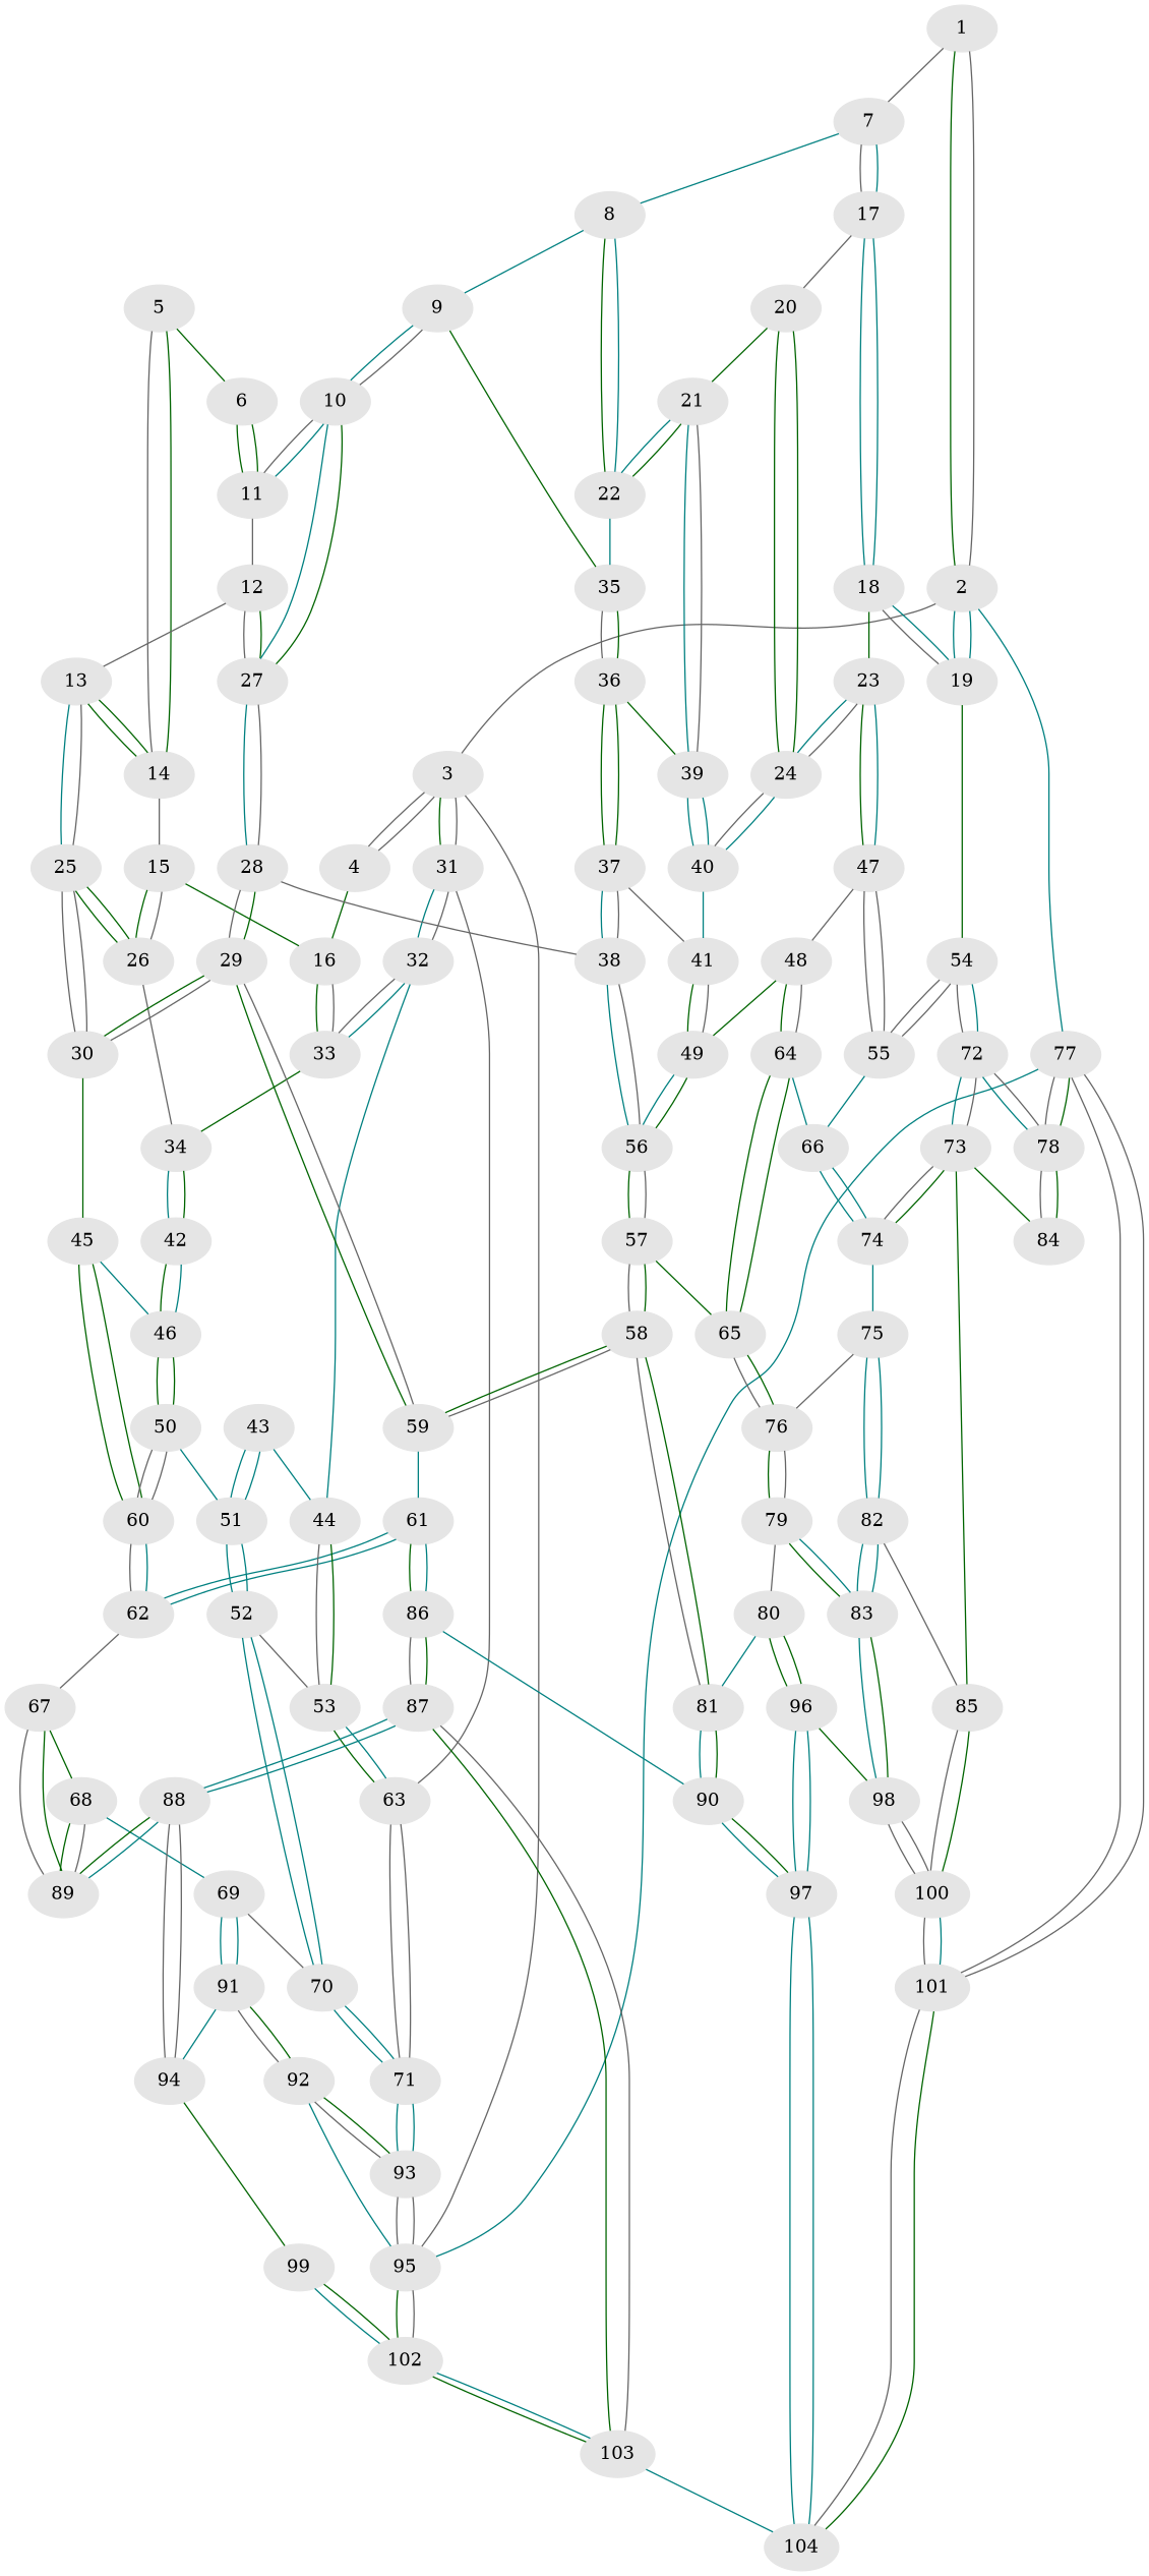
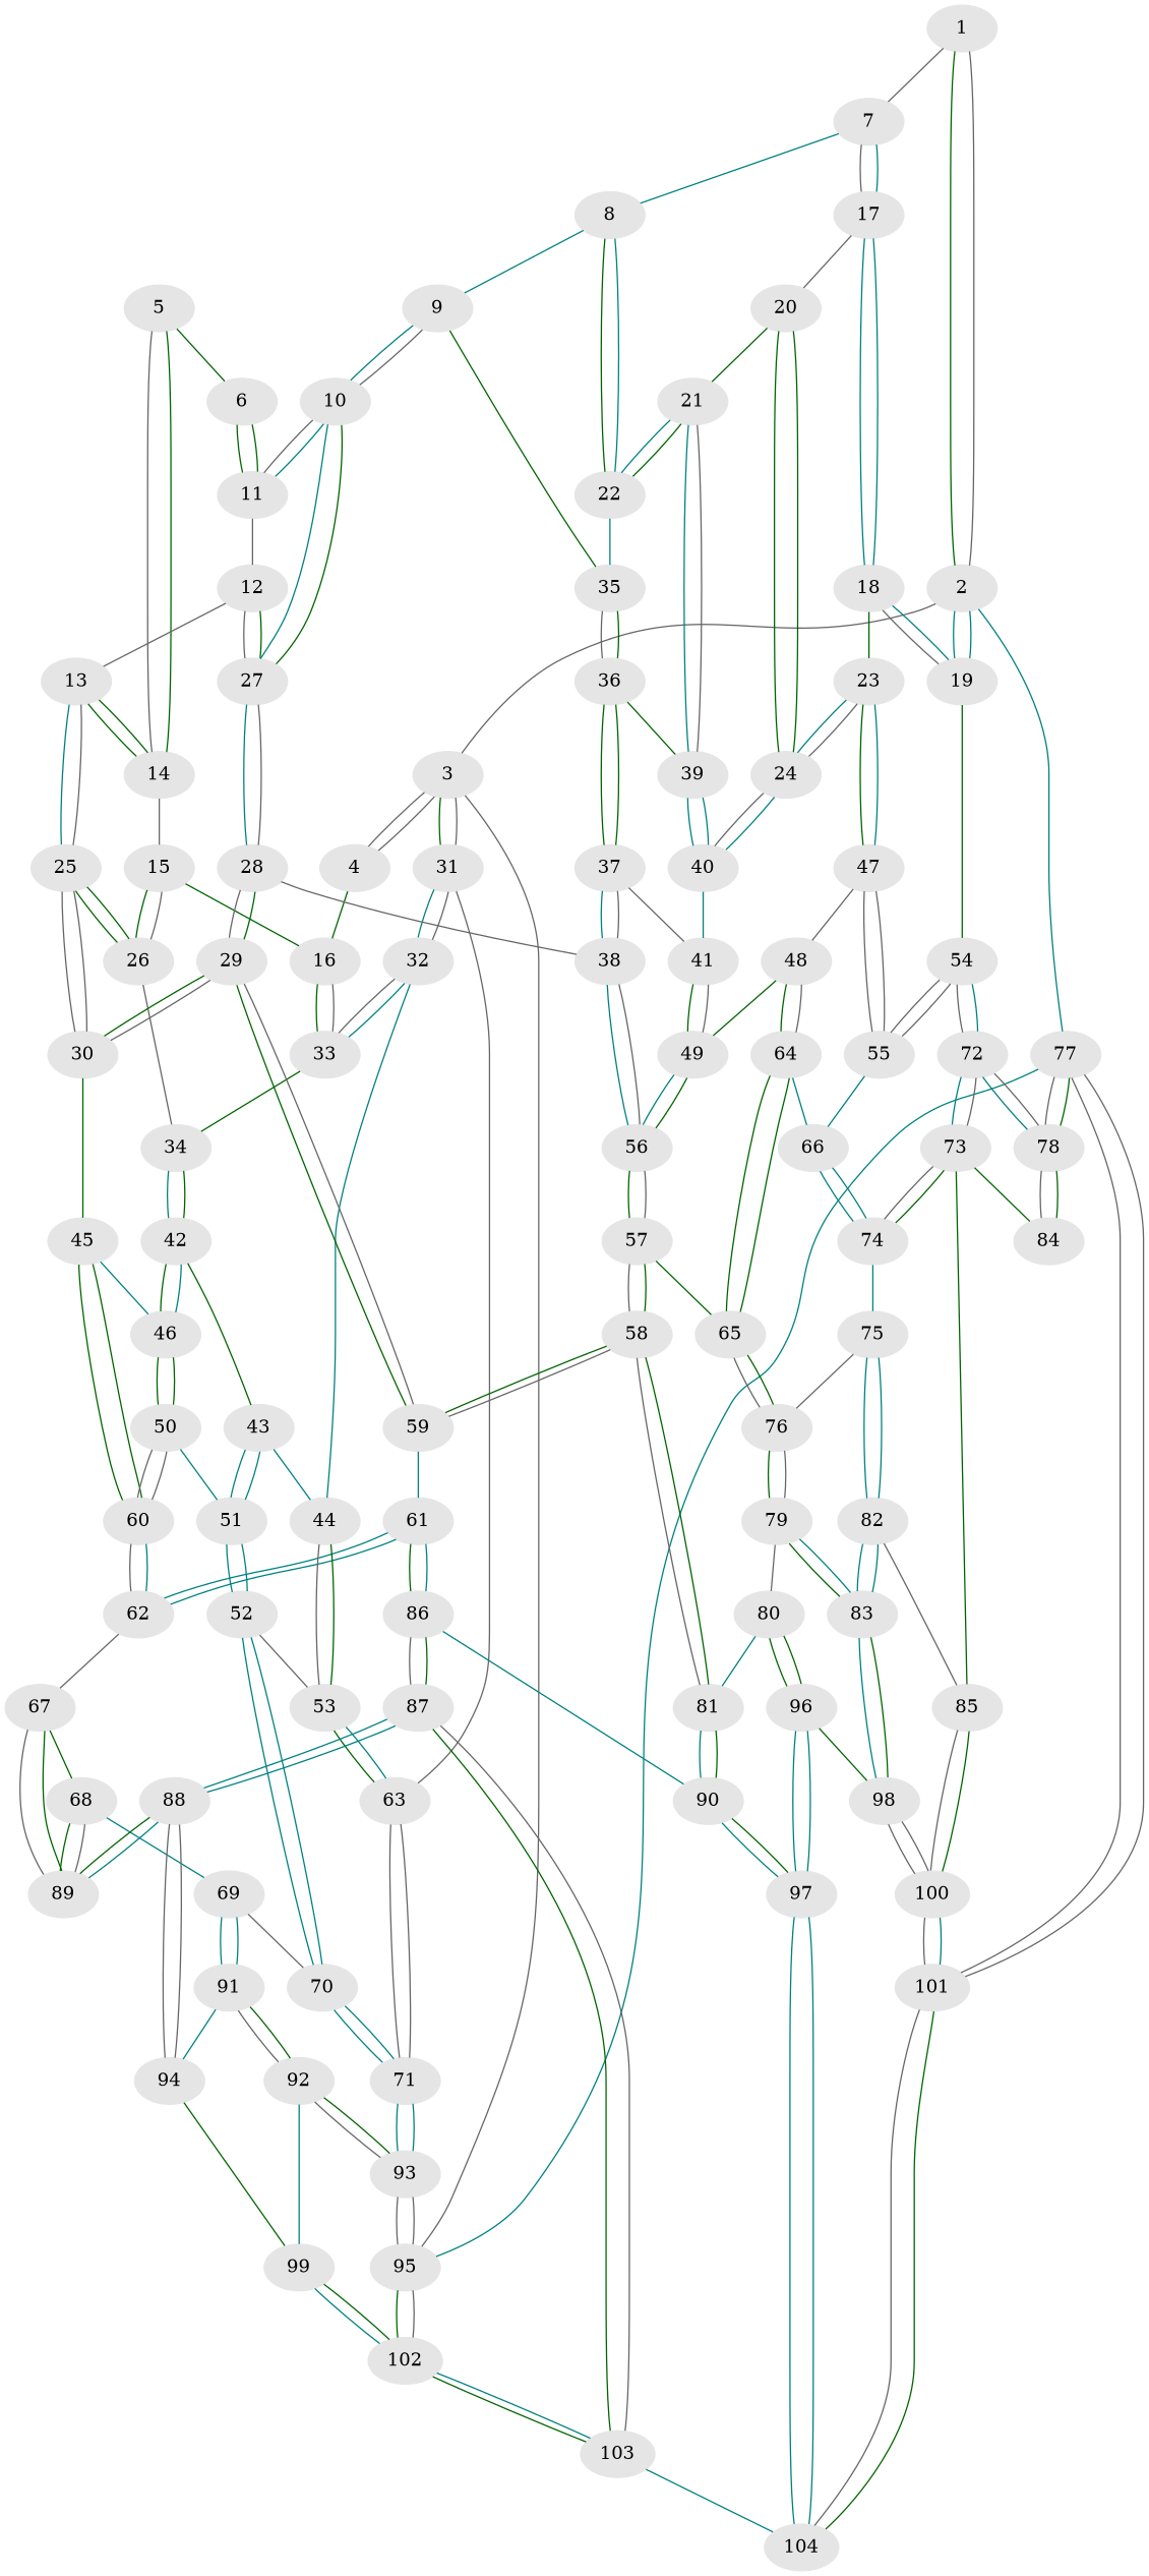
  graph {
    node [color=gray90 style=filled]
    edge [color=gray40]
    1
    2
    7
    3
    19
    77
    8
    17
    4
    31
    95
    54
    78
    101
    16
    32
    63
    102
    5
    6
    14
    33
    11
    15
    12
    9
    22
    18
    20
    10
    35
    27
    36
    28
    13
    25
    26
    30
    34
    23
    21
    24
    47
    55
    72
    39
    40
    48
    41
    45
    42
    29
    38
    59
    56
    61
    46
    60
    44
    71
    53
    43
    37
    49
    57
    51
    50
    52
    62
    64
    66
    65
    70
    73
    74
    58
    81
    76
    90
    86
    67
    87
    68
    89
    93
    79
    75
    69
    91
    94
    92
    84
    85
    82
    83
    80
    104
    96
    98
    97
    100
    88
    103
    99
    1 -- 2 [color=darkgreen]
    1 -- 2
    1 -- 7
    2 -- 3
    2 -- 19 [color=teal]
    2 -- 19 [color=teal]
    2 -- 77 [color=teal]
    7 -- 8 [color=teal]
    7 -- 17
    7 -- 17 [color=teal]
    3 -- 4
    3 -- 4
    3 -- 31 [color=darkgreen]
    3 -- 31
    3 -- 95
    19 -- 54 [color=darkgreen]
    77 -- 95 [color=teal]
    77 -- 78
    77 -- 78 [color=darkgreen]
    77 -- 101
    77 -- 101
    8 -- 9 [color=teal]
    8 -- 22 [color=darkgreen]
    8 -- 22 [color=teal]
    17 -- 18 [color=teal]
    17 -- 18 [color=teal]
    17 -- 20
    4 -- 16 [color=darkgreen]
    31 -- 32 [color=teal]
    31 -- 32
    31 -- 63
    95 -- 102 [color=darkgreen]
    95 -- 102
    54 -- 55
    54 -- 55
    54 -- 72
    54 -- 72 [color=teal]
    78 -- 84
    78 -- 84 [color=darkgreen]
    101 -- 104
    101 -- 104 [color=darkgreen]
    16 -- 33 [color=darkgreen]
    16 -- 33
    32 -- 33
    32 -- 33 [color=teal]
    32 -- 44 [color=teal]
    63 -- 71
    63 -- 71
    102 -- 103 [color=darkgreen]
    102 -- 103 [color=teal]
    5 -- 6 [color=darkgreen]
    5 -- 14
    5 -- 14 [color=darkgreen]
    6 -- 11 [color=darkgreen]
    6 -- 11 [color=darkgreen]
    14 -- 15
    33 -- 34 [color=darkgreen]
    11 -- 12
    15 -- 16 [color=darkgreen]
    15 -- 26 [color=darkgreen]
    15 -- 26
    12 -- 27
    12 -- 27 [color=darkgreen]
    12 -- 13
    9 -- 10 [color=teal]
    9 -- 10
    9 -- 35 [color=darkgreen]
    22 -- 35 [color=teal]
    18 -- 19
    18 -- 19 [color=teal]
    18 -- 23 [color=darkgreen]
    20 -- 21 [color=darkgreen]
    20 -- 24 [color=darkgreen]
    20 -- 24 [color=darkgreen]
    10 -- 11
    10 -- 11 [color=teal]
    10 -- 27 [color=teal]
    10 -- 27 [color=darkgreen]
    35 -- 36
    35 -- 36 [color=darkgreen]
    27 -- 28 [color=teal]
    27 -- 28
    36 -- 39 [color=darkgreen]
    36 -- 37 [color=darkgreen]
    36 -- 37 [color=darkgreen]
    28 -- 29
    28 -- 29 [color=darkgreen]
    28 -- 38
    13 -- 14 [color=darkgreen]
    13 -- 14 [color=darkgreen]
    13 -- 25 [color=teal]
    13 -- 25
    25 -- 26 [color=darkgreen]
    25 -- 26 [color=darkgreen]
    25 -- 30
    25 -- 30
    26 -- 34
    30 -- 45 [color=darkgreen]
    34 -- 42 [color=teal]
    34 -- 42 [color=darkgreen]
    23 -- 24 [color=teal]
    23 -- 24
    23 -- 47 [color=darkgreen]
    23 -- 47 [color=teal]
    21 -- 22 [color=teal]
    21 -- 22 [color=darkgreen]
    21 -- 39 [color=teal]
    21 -- 39
    24 -- 40
    24 -- 40 [color=teal]
    47 -- 55
    47 -- 55
    47 -- 48
    55 -- 66 [color=teal]
    72 -- 78 [color=teal]
    72 -- 78
    72 -- 73 [color=teal]
    72 -- 73
    39 -- 40 [color=teal]
    39 -- 40 [color=teal]
    40 -- 41 [color=teal]
    48 -- 49 [color=darkgreen]
    48 -- 64 [color=darkgreen]
    48 -- 64
    41 -- 49 [color=darkgreen]
    41 -- 49
    45 -- 46 [color=teal]
    45 -- 60 [color=darkgreen]
    45 -- 60 [color=darkgreen]
    42 -- 46 [color=darkgreen]
    42 -- 46 [color=teal]
+   42 -- 43 [color=darkgreen]
    29 -- 30 [color=darkgreen]
    29 -- 30
    29 -- 59 [color=darkgreen]
    29 -- 59
    38 -- 56 [color=teal]
    38 -- 56
    59 -- 61 [color=teal]
    56 -- 57 [color=darkgreen]
    56 -- 57
    61 -- 62 [color=teal]
    61 -- 62 [color=teal]
    61 -- 86 [color=darkgreen]
    61 -- 86 [color=teal]
    46 -- 50 [color=darkgreen]
    46 -- 50 [color=darkgreen]
    60 -- 62
    60 -- 62 [color=teal]
    44 -- 53
    44 -- 53 [color=darkgreen]
    71 -- 93 [color=teal]
    71 -- 93 [color=teal]
    53 -- 63 [color=darkgreen]
    53 -- 63 [color=teal]
    43 -- 44 [color=teal]
    43 -- 51 [color=teal]
    43 -- 51 [color=teal]
    37 -- 41
    37 -- 38 [color=teal]
    37 -- 38
    49 -- 56 [color=teal]
    49 -- 56 [color=darkgreen]
    57 -- 65 [color=darkgreen]
    57 -- 58
    57 -- 58 [color=darkgreen]
    51 -- 52 [color=teal]
    51 -- 52 [color=teal]
    50 -- 60
    50 -- 60
    50 -- 51 [color=teal]
    52 -- 53
    52 -- 70 [color=teal]
    52 -- 70 [color=teal]
    62 -- 67
    64 -- 66 [color=teal]
    64 -- 65 [color=darkgreen]
    64 -- 65 [color=darkgreen]
    66 -- 74 [color=teal]
    66 -- 74 [color=teal]
    65 -- 76
    65 -- 76 [color=darkgreen]
    70 -- 71 [color=teal]
    70 -- 71 [color=teal]
    73 -- 74
    73 -- 74 [color=darkgreen]
    73 -- 84 [color=darkgreen]
    73 -- 85 [color=darkgreen]
    74 -- 75 [color=teal]
    58 -- 59 [color=darkgreen]
    58 -- 59
    58 -- 81
    58 -- 81 [color=darkgreen]
    81 -- 90 [color=teal]
    81 -- 90 [color=darkgreen]
    76 -- 79 [color=darkgreen]
    76 -- 79
    90 -- 97 [color=teal]
    90 -- 97 [color=darkgreen]
    86 -- 90 [color=teal]
    86 -- 87
    86 -- 87 [color=darkgreen]
    67 -- 68 [color=darkgreen]
    67 -- 89
    67 -- 89 [color=darkgreen]
    87 -- 88 [color=teal]
    87 -- 88 [color=teal]
    87 -- 103 [color=darkgreen]
    87 -- 103
    68 -- 89 [color=darkgreen]
    68 -- 89
    68 -- 69 [color=teal]
    93 -- 95
    93 -- 95
    79 -- 83 [color=darkgreen]
    79 -- 83 [color=teal]
    79 -- 80
    75 -- 76
    75 -- 82 [color=teal]
    75 -- 82 [color=teal]
    69 -- 70
    69 -- 91 [color=teal]
    69 -- 91 [color=teal]
    91 -- 94 [color=teal]
    91 -- 92
    91 -- 92 [color=darkgreen]
    94 -- 99 [color=darkgreen]
    92 -- 93
    92 -- 93 [color=darkgreen]
-   92 -- 95 [color=teal]
+   92 -- 99 [color=teal]
    85 -- 100
    85 -- 100 [color=darkgreen]
    82 -- 85
    82 -- 83 [color=teal]
    82 -- 83 [color=teal]
    83 -- 98 [color=teal]
    83 -- 98 [color=darkgreen]
    80 -- 81 [color=teal]
    80 -- 96 [color=darkgreen]
    80 -- 96 [color=darkgreen]
    96 -- 98 [color=darkgreen]
    96 -- 97 [color=teal]
    96 -- 97 [color=teal]
    98 -- 100
    98 -- 100
    97 -- 104 [color=teal]
    97 -- 104 [color=teal]
    100 -- 101
    100 -- 101 [color=teal]
    88 -- 89 [color=darkgreen]
    88 -- 89 [color=teal]
    88 -- 94
    88 -- 94
    103 -- 104 [color=teal]
    99 -- 102 [color=teal]
    99 -- 102 [color=darkgreen]
  }
